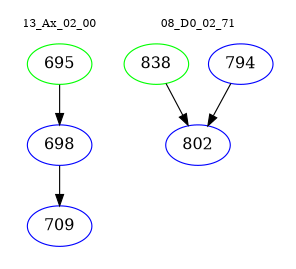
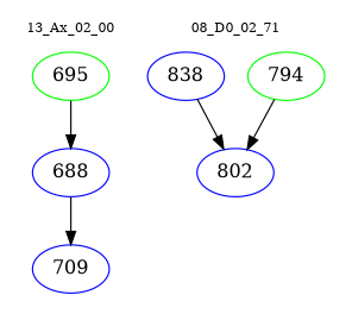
  digraph {
    node [color=blue]
    edge [color=black]
    n1 [color=green label=695]
-   n2 [label=698]
+   n2 [label=688]
    n3 [label=709]
-   n4 [label=794]
+   n4 [color=green label=794]
    n5 [label=802]
-   n6 [color=green label=838]
+   n6 [label=838]
    subgraph cluster_1 {
      color=white
      fontsize=10
      label="13_Ax_02_00"
      n1
      n2
      n3
    }
    subgraph cluster_2 {
      color=white
      fontsize=10
      label="08_D0_02_71"
      n4
      n5
      n6
    }
    n1 -> n2
    n2 -> n3
    n4 -> n5
    n6 -> n5
  }
